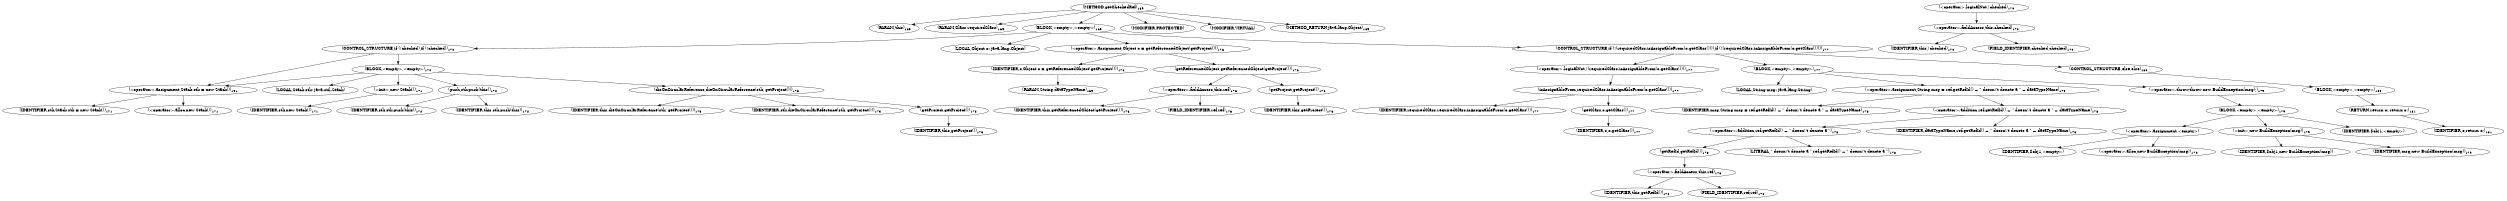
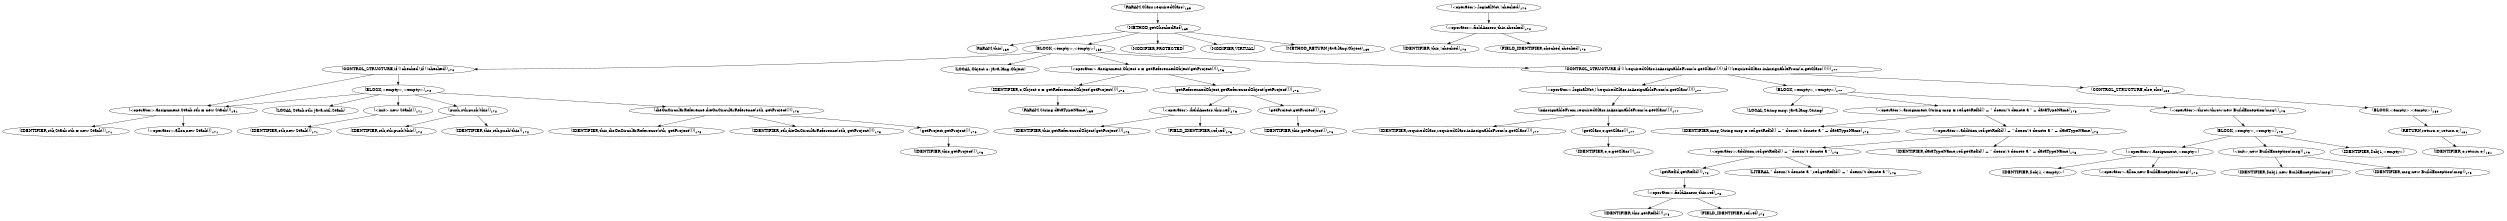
  digraph {
    n1 [label=<(METHOD,getCheckedRef)<SUB>169</SUB>>]
    n2 [label=<(PARAM,this)<SUB>169</SUB>>]
    n3 [label=<(PARAM,Class requiredClass)<SUB>169</SUB>>]
    n4 [label=<(BLOCK,&lt;empty&gt;,&lt;empty&gt;)<SUB>169</SUB>>]
    n5 [label=<(MODIFIER,PROTECTED)>]
    n6 [label=<(MODIFIER,VIRTUAL)>]
    n7 [label=<(METHOD_RETURN,java.lang.Object)<SUB>169</SUB>>]
    n8 [label=<(PARAM,String dataTypeName)<SUB>169</SUB>>]
    n9 [label=<(CONTROL_STRUCTURE,if (!checked),if (!checked))<SUB>170</SUB>>]
    n10 [label=<(LOCAL,Object o: java.lang.Object)>]
    n11 [label=<(&lt;operator&gt;.assignment,Object o = getReferencedObject(getProject()))<SUB>176</SUB>>]
    n12 [label=<(CONTROL_STRUCTURE,if (!(requiredClass.isAssignableFrom(o.getClass()))),if (!(requiredClass.isAssignableFrom(o.getClass()))))<SUB>177</SUB>>]
    n13 [label=<(BLOCK,&lt;empty&gt;,&lt;empty&gt;)<SUB>170</SUB>>]
    n14 [label=<(&lt;operator&gt;.assignment,Stack stk = new Stack())<SUB>191</SUB>>]
    n15 [label=<(IDENTIFIER,o,Object o = getReferencedObject(getProject()))<SUB>176</SUB>>]
    n16 [label=<(getReferencedObject,getReferencedObject(getProject()))<SUB>176</SUB>>]
    n17 [label=<(&lt;operator&gt;.logicalNot,!(requiredClass.isAssignableFrom(o.getClass())))<SUB>177</SUB>>]
    n18 [label=<(BLOCK,&lt;empty&gt;,&lt;empty&gt;)<SUB>177</SUB>>]
    n19 [label=<(CONTROL_STRUCTURE,else,else)<SUB>180</SUB>>]
    n20 [label=<(&lt;operator&gt;.logicalNot,!checked)<SUB>170</SUB>>]
    n21 [label=<(&lt;operator&gt;.fieldAccess,this.checked)<SUB>170</SUB>>]
    n22 [label=<(LOCAL,Stack stk: java.util.Stack)>]
    n23 [label=<(&lt;init&gt;,new Stack())<SUB>171</SUB>>]
    n24 [label=<(push,stk.push(this))<SUB>172</SUB>>]
    n25 [label=<(dieOnCircularReference,dieOnCircularReference(stk, getProject()))<SUB>173</SUB>>]
    n26 [label=<(IDENTIFIER,this,!checked)<SUB>170</SUB>>]
    n27 [label=<(FIELD_IDENTIFIER,checked,checked)<SUB>170</SUB>>]
    n28 [label=<(IDENTIFIER,stk,Stack stk = new Stack())<SUB>171</SUB>>]
    n29 [label=<(&lt;operator&gt;.alloc,new Stack())<SUB>171</SUB>>]
    n30 [label=<(IDENTIFIER,stk,new Stack())<SUB>171</SUB>>]
    n31 [label=<(IDENTIFIER,stk,stk.push(this))<SUB>172</SUB>>]
    n32 [label=<(IDENTIFIER,this,stk.push(this))<SUB>172</SUB>>]
    n33 [label=<(IDENTIFIER,this,dieOnCircularReference(stk, getProject()))<SUB>173</SUB>>]
    n34 [label=<(IDENTIFIER,stk,dieOnCircularReference(stk, getProject()))<SUB>173</SUB>>]
    n35 [label=<(getProject,getProject())<SUB>173</SUB>>]
    n36 [label=<(IDENTIFIER,this,getProject())<SUB>173</SUB>>]
    n37 [label=<(&lt;operator&gt;.fieldAccess,this.ref)<SUB>176</SUB>>]
    n38 [label=<(getProject,getProject())<SUB>176</SUB>>]
    n39 [label=<(IDENTIFIER,this,getReferencedObject(getProject()))<SUB>176</SUB>>]
    n40 [label=<(FIELD_IDENTIFIER,ref,ref)<SUB>176</SUB>>]
    n41 [label=<(IDENTIFIER,this,getProject())<SUB>176</SUB>>]
    n42 [label=<(isAssignableFrom,requiredClass.isAssignableFrom(o.getClass()))<SUB>177</SUB>>]
    n43 [label=<(LOCAL,String msg: java.lang.String)>]
    n44 [label=<(&lt;operator&gt;.assignment,String msg = ref.getRefId() + &quot; doesn\'t denote a &quot; + dataTypeName)<SUB>178</SUB>>]
    n45 [label=<(&lt;operator&gt;.throw,throw new BuildException(msg);)<SUB>179</SUB>>]
    n46 [label=<(BLOCK,&lt;empty&gt;,&lt;empty&gt;)<SUB>180</SUB>>]
    n47 [label=<(IDENTIFIER,requiredClass,requiredClass.isAssignableFrom(o.getClass()))<SUB>177</SUB>>]
    n48 [label=<(getClass,o.getClass())<SUB>177</SUB>>]
    n49 [label=<(IDENTIFIER,o,o.getClass())<SUB>177</SUB>>]
    n50 [label=<(IDENTIFIER,msg,String msg = ref.getRefId() + &quot; doesn\'t denote a &quot; + dataTypeName)<SUB>178</SUB>>]
    n51 [label=<(&lt;operator&gt;.addition,ref.getRefId() + &quot; doesn\'t denote a &quot; + dataTypeName)<SUB>178</SUB>>]
    n52 [label=<(BLOCK,&lt;empty&gt;,&lt;empty&gt;)<SUB>179</SUB>>]
    n53 [label=<(&lt;operator&gt;.addition,ref.getRefId() + &quot; doesn\'t denote a &quot;)<SUB>178</SUB>>]
    n54 [label=<(IDENTIFIER,dataTypeName,ref.getRefId() + &quot; doesn\'t denote a &quot; + dataTypeName)<SUB>178</SUB>>]
    n55 [label=<(getRefId,getRefId())<SUB>178</SUB>>]
    n56 [label=<(LITERAL,&quot; doesn\'t denote a &quot;,ref.getRefId() + &quot; doesn\'t denote a &quot;)<SUB>178</SUB>>]
    n57 [label=<(&lt;operator&gt;.fieldAccess,this.ref)<SUB>178</SUB>>]
    n58 [label=<(IDENTIFIER,this,getRefId())<SUB>178</SUB>>]
    n59 [label=<(FIELD_IDENTIFIER,ref,ref)<SUB>178</SUB>>]
    n60 [label=<(&lt;operator&gt;.assignment,&lt;empty&gt;)>]
    n61 [label=<(&lt;init&gt;,new BuildException(msg))<SUB>179</SUB>>]
    n62 [label=<(IDENTIFIER,$obj1,&lt;empty&gt;)>]
    n63 [label=<(IDENTIFIER,$obj1,&lt;empty&gt;)>]
    n64 [label=<(&lt;operator&gt;.alloc,new BuildException(msg))<SUB>170</SUB>>]
    n65 [label=<(IDENTIFIER,$obj1,new BuildException(msg))>]
    n66 [label=<(IDENTIFIER,msg,new BuildException(msg))<SUB>179</SUB>>]
    n67 [label=<(RETURN,return o;,return o;)<SUB>181</SUB>>]
    n68 [label=<(IDENTIFIER,o,return o;)<SUB>181</SUB>>]
    n1 -> n2
-   n1 -> n3
+   n3 -> n1
    n1 -> n4
    n1 -> n5
    n1 -> n6
    n1 -> n7
    n4 -> n9
    n4 -> n10
    n4 -> n11
    n4 -> n12
    n9 -> n13
    n9 -> n14
    n11 -> n15
    n11 -> n16
    n12 -> n17
    n12 -> n18
    n12 -> n19
    n13 -> n14
    n13 -> n22
    n13 -> n23
    n13 -> n24
    n13 -> n25
    n14 -> n28
    n14 -> n29
    n15 -> n8
    n16 -> n37
    n16 -> n38
    n17 -> n42
    n18 -> n43
    n18 -> n44
    n18 -> n45
    n19 -> n46
    n20 -> n21
    n21 -> n26
    n21 -> n27
    n23 -> n30
    n24 -> n31
    n24 -> n32
    n25 -> n33
    n25 -> n34
    n25 -> n35
    n35 -> n36
    n37 -> n39
    n37 -> n40
    n38 -> n41
    n42 -> n47
    n42 -> n48
    n44 -> n50
    n44 -> n51
    n45 -> n52
    n46 -> n67
    n48 -> n49
    n51 -> n53
    n51 -> n54
    n52 -> n60
    n52 -> n61
    n52 -> n62
    n53 -> n55
    n53 -> n56
    n55 -> n57
    n57 -> n58
    n57 -> n59
    n60 -> n63
    n60 -> n64
    n61 -> n65
    n61 -> n66
    n67 -> n68
  }
